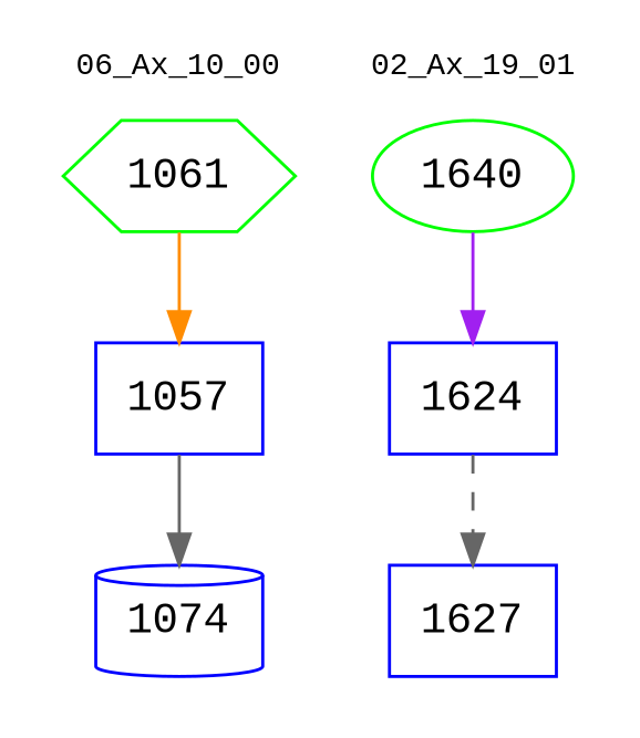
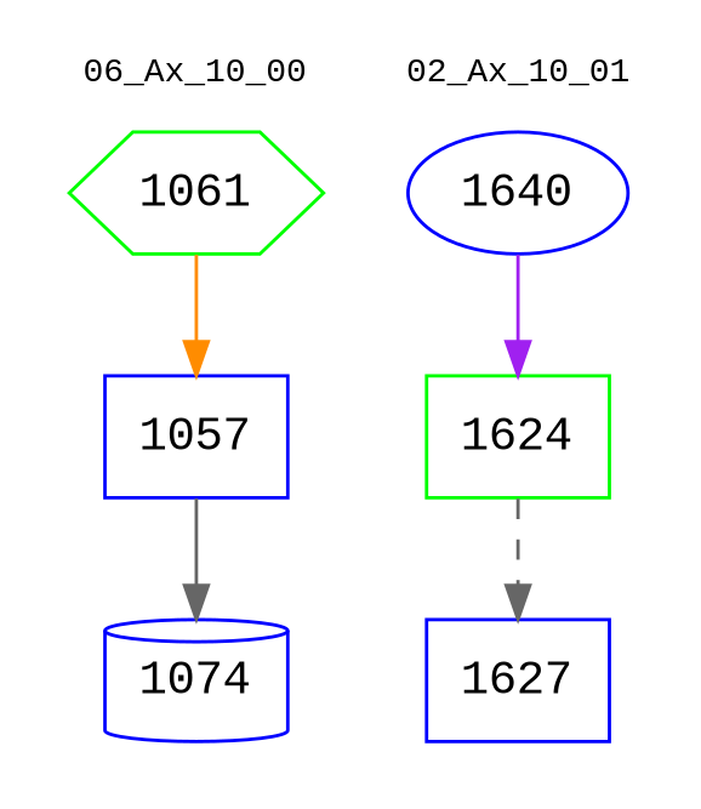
  digraph {
    fontname="Liberation Mono"
    node [color=blue fontname="Liberation Mono" shape=box]
    edge [color=gray40 fontname="Liberation Mono" style=solid]
    n1 [color=green label=1061 shape=hexagon]
    n2 [label=1057]
    n3 [label=1074 shape=cylinder]
-   n4 [color=green label=1640 shape=ellipse]
-   n5 [label=1624]
+   n4 [label=1640 shape=ellipse]
+   n5 [color=green label=1624]
    n6 [label=1627]
    subgraph cluster_1 {
      color=white
      fontsize=10
      label="06_Ax_10_00"
      n1
      n2
      n3
    }
    subgraph cluster_2 {
      color=white
      fontsize=10
-     label="02_Ax_19_01"
+     label="02_Ax_10_01"
      n4
      n5
      n6
    }
    n1 -> n2 [color=darkorange]
    n2 -> n3
    n4 -> n5 [color=purple]
    n5 -> n6 [style=dashed]
  }
